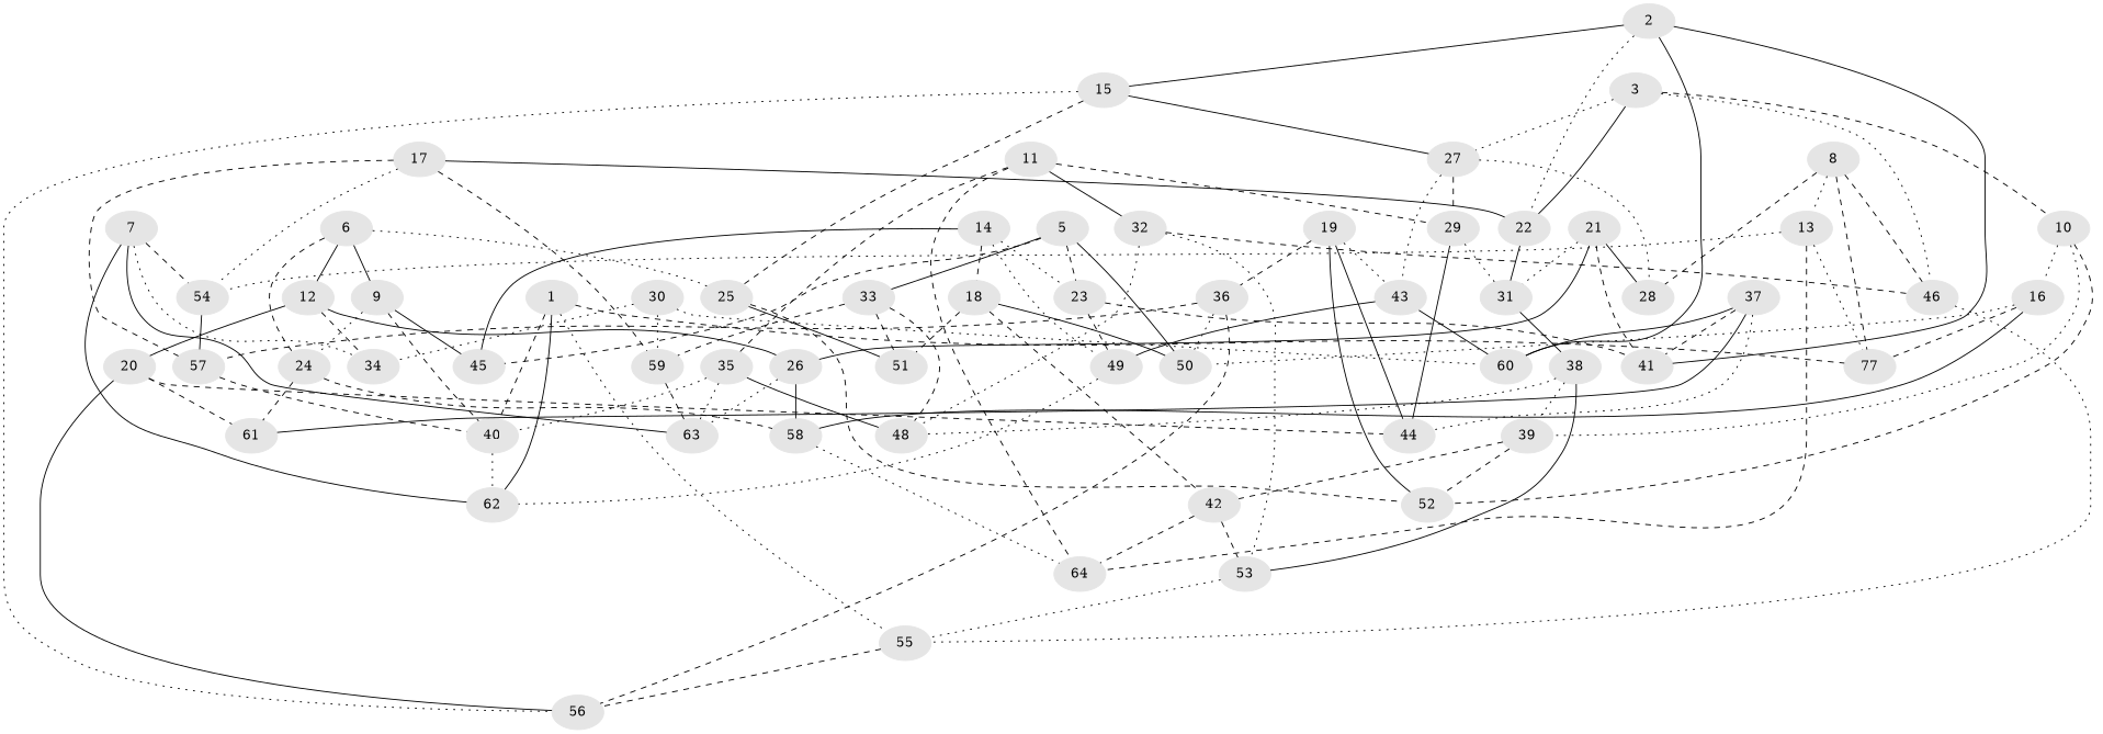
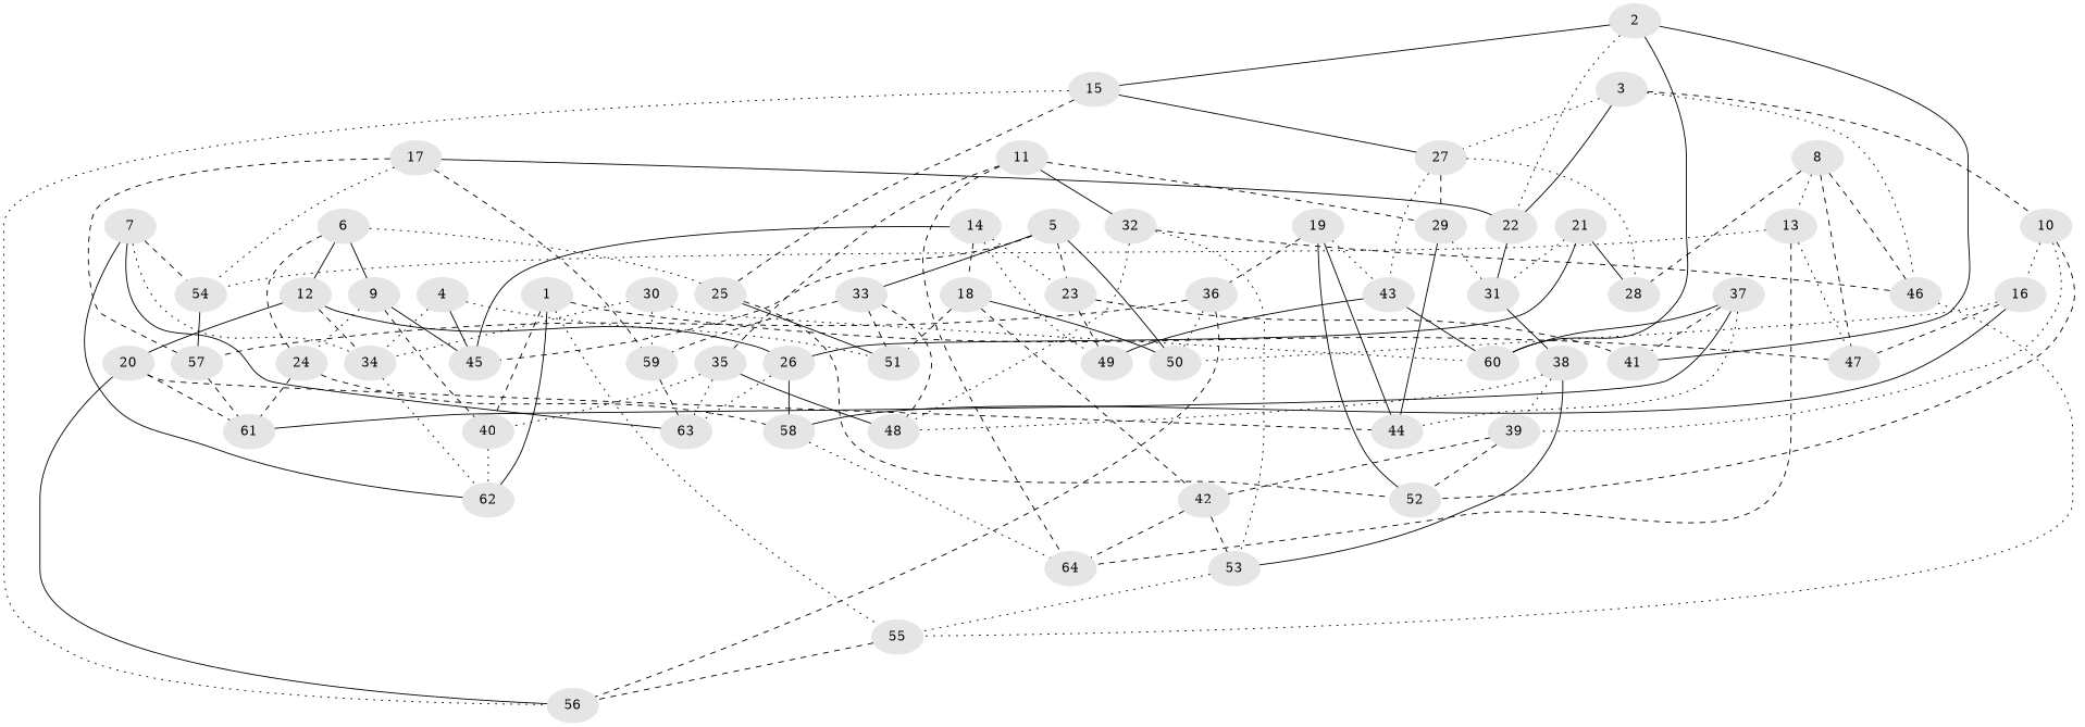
  graph {
    node [color=gray90 style=filled]
    edge [style=dashed]
    1
    40
-   47 [label=77]
+   47
    55
    62
    56
    2
    15
    22
    41
    60
    27
    25
    31
    3
    10
    46
    16
    39
    52
    28
    29
    43
+   4
    34
    45
    51
    30
    59
    5
    23
    33
    50
    49
    48
    6
    9
    12
    24
    20
    26
    58
    61
    7
    54
    63
    57
    8
    13
    64
    42
    11
    32
    35
    44
    53
    14
    18
    17
    19
    36
    21
    38
    37
    1 -- 40
    1 -- 47
    1 -- 55 [style=dotted]
    1 -- 62 [style=solid]
    40 -- 62 [style=dotted]
    55 -- 56
    2 -- 15 [style=solid]
    2 -- 22 [style=dotted]
    2 -- 41 [style=solid]
    2 -- 60 [style=solid]
    15 -- 56 [style=dotted]
    15 -- 27 [style=solid]
    15 -- 25
    22 -- 31 [style=solid]
    27 -- 28 [style=dotted]
    27 -- 29
    27 -- 43 [style=dotted]
    25 -- 52
    25 -- 51 [style=solid]
    31 -- 38 [style=solid]
    3 -- 22 [style=solid]
    3 -- 27 [style=dotted]
    3 -- 10
    3 -- 46 [style=dotted]
    10 -- 16 [style=dotted]
    10 -- 39 [style=dotted]
    10 -- 52
    46 -- 55 [style=dotted]
    16 -- 47
    16 -- 50 [style=dotted]
    16 -- 58 [style=solid]
    39 -- 52
    39 -- 42
    29 -- 31 [style=dotted]
    29 -- 44 [style=solid]
    43 -- 60 [style=solid]
    43 -- 49 [style=solid]
+   4 -- 34 [style=dotted]
+   4 -- 45 [style=solid]
+   4 -- 51 [style=dotted]
    30 -- 60 [style=dotted]
    30 -- 34 [style=dotted]
    30 -- 59 [style=dotted]
    59 -- 63
    5 -- 45
    5 -- 23
    5 -- 33 [style=solid]
    5 -- 50 [style=solid]
    23 -- 41
    23 -- 49
    33 -- 51
    33 -- 59
    33 -- 48
-   49 -- 62 [style=dotted]
+   34 -- 62 [style=dotted]
    6 -- 25 [style=dotted]
    6 -- 9 [style=solid]
    6 -- 12 [style=solid]
    6 -- 24
    9 -- 40
    9 -- 45 [style=solid]
    9 -- 24 [style=dotted]
    12 -- 34
    12 -- 20 [style=solid]
    12 -- 26 [style=solid]
    24 -- 58
    24 -- 61
    20 -- 56 [style=solid]
    20 -- 61
    20 -- 44
    26 -- 58 [style=solid]
    26 -- 63 [style=dotted]
    58 -- 64 [style=dotted]
    7 -- 62 [style=solid]
    7 -- 34 [style=dotted]
    7 -- 54
    7 -- 63 [style=solid]
    54 -- 57 [style=solid]
-   57 -- 40
+   57 -- 61
    8 -- 47
    8 -- 46
    8 -- 28
    8 -- 13 [style=dotted]
    13 -- 47 [style=dotted]
    13 -- 54 [style=dotted]
    13 -- 64
    42 -- 64
    42 -- 53
    11 -- 29
    11 -- 64
    11 -- 32 [style=solid]
    11 -- 35
    32 -- 46
    32 -- 48 [style=dotted]
    32 -- 53 [style=dotted]
    35 -- 40 [style=dotted]
    35 -- 48 [style=solid]
    35 -- 63 [style=dotted]
    53 -- 55 [style=dotted]
    14 -- 45 [style=solid]
    14 -- 23 [style=dotted]
    14 -- 49 [style=dotted]
    14 -- 18
    18 -- 51
    18 -- 50 [style=solid]
    18 -- 42
    17 -- 22 [style=solid]
    17 -- 59
    17 -- 54 [style=dotted]
    17 -- 57
    19 -- 52 [style=solid]
    19 -- 43 [style=dotted]
    19 -- 44 [style=solid]
    19 -- 36
    36 -- 56
    36 -- 50 [style=dotted]
    36 -- 57
-   21 -- 41
    21 -- 31 [style=dotted]
    21 -- 28 [style=solid]
    21 -- 26 [style=solid]
    38 -- 39 [style=dotted]
    38 -- 48 [style=dotted]
    38 -- 53 [style=solid]
    37 -- 41
    37 -- 60 [style=solid]
    37 -- 61 [style=solid]
    37 -- 44 [style=dotted]
  }
